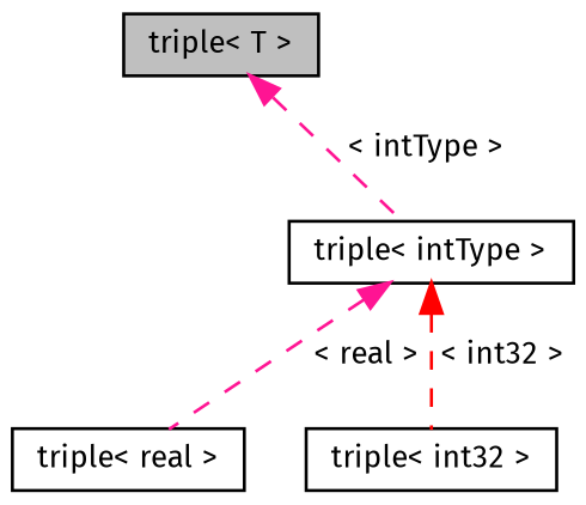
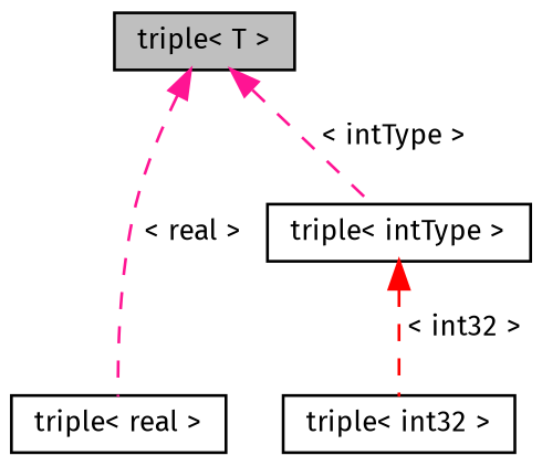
  digraph {
    fontname="Fira Sans"
    node [color=black fillcolor=white fontname="Fira Sans" fontsize=10 shape=record style=filled]
    edge [color=deeppink dir=back fontname="Fira Sans" fontsize=10 labelfontname=Helvetica labelfontsize=10 style=dashed]
    n1 [fillcolor=grey75 fontcolor=black height=0.2 label="triple\< T \>" width=0.4]
    n2 [height=0.2 label="triple\< real \>" width=0.4]
    n3 [height=0.2 label="triple\< intType \>" width=0.4]
    n4 [height=0.2 label="triple\< int32 \>" width=0.4]
-   n3 -> n2 [label=" \< real \>"]
+   n1 -> n2 [label=" \< real \>"]
    n1 -> n3 [label=" \< intType \>"]
    n3 -> n4 [color=red label=" \< int32 \>"]
  }
